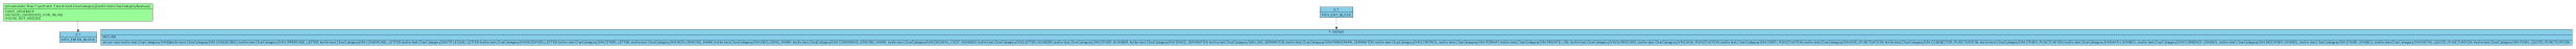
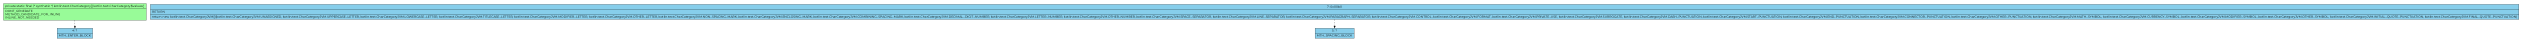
  digraph {
    fontname=Montserrat
    node [fillcolor=skyblue fontname=Montserrat shape=record style=filled]
    edge [fontname=Montserrat style=dashed]
    n1 [label="{4\:\ ?|MTH_ENTER_BLOCK\l}"]
    n2 [label="{7\:\ 0x00b0|RETURN\l|return new kotlin.text.CharCategoryJVM[]\{kotlin.text.CharCategoryJVM.UNASSIGNED, kotlin.text.CharCategoryJVM.UPPERCASE_LETTER, kotlin.text.CharCategoryJVM.LOWERCASE_LETTER, kotlin.text.CharCategoryJVM.TITLECASE_LETTER, kotlin.text.CharCategoryJVM.MODIFIER_LETTER, kotlin.text.CharCategoryJVM.OTHER_LETTER, kotlin.text.CharCategoryJVM.NON_SPACING_MARK, kotlin.text.CharCategoryJVM.ENCLOSING_MARK, kotlin.text.CharCategoryJVM.COMBINING_SPACING_MARK, kotlin.text.CharCategoryJVM.DECIMAL_DIGIT_NUMBER, kotlin.text.CharCategoryJVM.LETTER_NUMBER, kotlin.text.CharCategoryJVM.OTHER_NUMBER, kotlin.text.CharCategoryJVM.SPACE_SEPARATOR, kotlin.text.CharCategoryJVM.LINE_SEPARATOR, kotlin.text.CharCategoryJVM.PARAGRAPH_SEPARATOR, kotlin.text.CharCategoryJVM.CONTROL, kotlin.text.CharCategoryJVM.FORMAT, kotlin.text.CharCategoryJVM.PRIVATE_USE, kotlin.text.CharCategoryJVM.SURROGATE, kotlin.text.CharCategoryJVM.DASH_PUNCTUATION, kotlin.text.CharCategoryJVM.START_PUNCTUATION, kotlin.text.CharCategoryJVM.END_PUNCTUATION, kotlin.text.CharCategoryJVM.CONNECTOR_PUNCTUATION, kotlin.text.CharCategoryJVM.OTHER_PUNCTUATION, kotlin.text.CharCategoryJVM.MATH_SYMBOL, kotlin.text.CharCategoryJVM.CURRENCY_SYMBOL, kotlin.text.CharCategoryJVM.MODIFIER_SYMBOL, kotlin.text.CharCategoryJVM.OTHER_SYMBOL, kotlin.text.CharCategoryJVM.INITIAL_QUOTE_PUNCTUATION, kotlin.text.CharCategoryJVM.FINAL_QUOTE_PUNCTUATION\}\l}"]
-   n3 [label="{5\:\ ?|MTH_EXIT_BLOCK\l}"]
+   n3 [label="{5\:\ ?|MTH_SPACING_BLOCK\l}"]
    n4 [fillcolor=palegreen label="{private static final \/* synthetic *\/ kotlin.text.CharCategory[] kotlin.text.CharCategory.$values()  | DONT_GENERATE\lMETHOD_CANDIDATE_FOR_INLINE\lINLINE_NOT_NEEDED\l}"]
-   n3 -> n2
+   n2 -> n3
    n4 -> n1
  }
